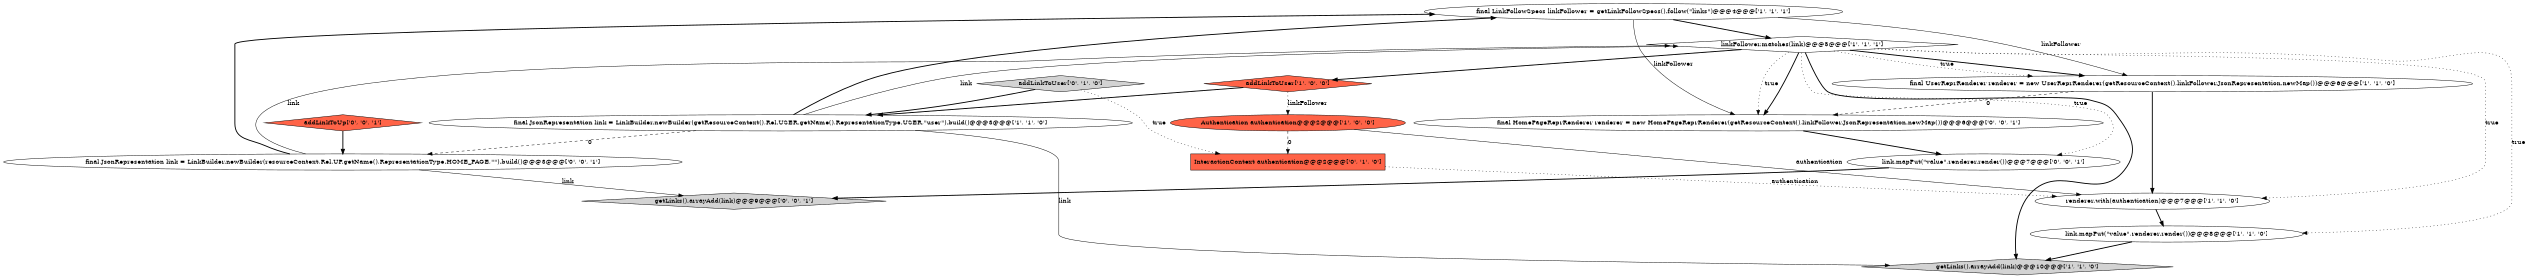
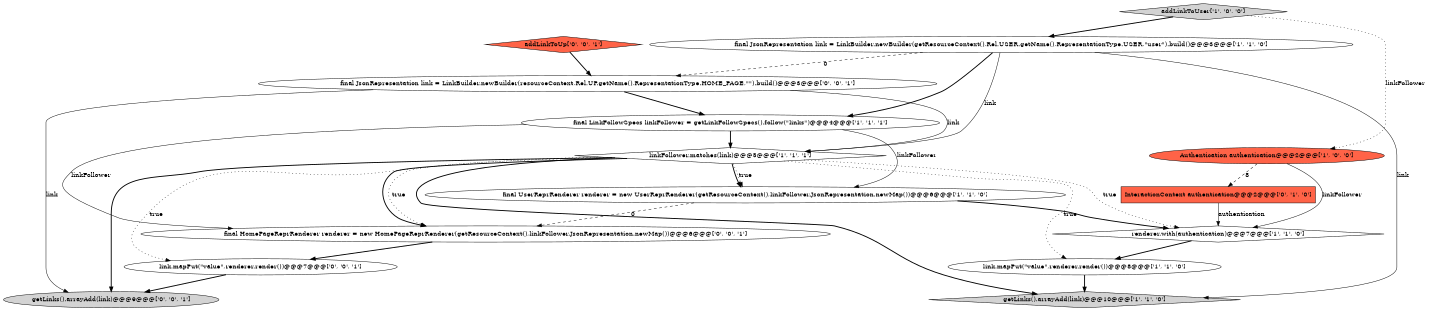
  digraph {
    node [fillcolor=white shape=ellipse style=filled]
    edge [style=bold]
    n1 [label="final LinkFollowSpecs linkFollower = getLinkFollowSpecs().follow(\"links\")@@@4@@@['1', '1', '1']"]
    n2 [label="final UserReprRenderer renderer = new UserReprRenderer(getResourceContext(),linkFollower,JsonRepresentation.newMap())@@@6@@@['1', '1', '0']"]
    n3 [label="final HomePageReprRenderer renderer = new HomePageReprRenderer(getResourceContext(),linkFollower,JsonRepresentation.newMap())@@@6@@@['0', '0', '1']"]
    n4 [label="linkFollower.matches(link)@@@5@@@['1', '1', '1']" shape=diamond]
-   n5 [label="renderer.with(authentication)@@@7@@@['1', '1', '0']"]
+   n5 [label="renderer.with(authentication)@@@7@@@['1', '1', '0']" shape=diamond]
    n6 [label="link.mapPut(\"value\",renderer.render())@@@7@@@['0', '0', '1']"]
-   n7 [fillcolor=lightgray label="getLinks().arrayAdd(link)@@@9@@@['0', '0', '1']" shape=diamond]
+   n7 [fillcolor=lightgray label="getLinks().arrayAdd(link)@@@9@@@['0', '0', '1']"]
    n8 [fillcolor=lightgray label="getLinks().arrayAdd(link)@@@10@@@['1', '1', '0']" shape=diamond]
    n9 [label="link.mapPut(\"value\",renderer.render())@@@8@@@['1', '1', '0']"]
    n10 [label="final JsonRepresentation link = LinkBuilder.newBuilder(getResourceContext(),Rel.USER.getName(),RepresentationType.USER,\"user\").build()@@@3@@@['1', '1', '0']"]
    n11 [label="final JsonRepresentation link = LinkBuilder.newBuilder(resourceContext,Rel.UP.getName(),RepresentationType.HOME_PAGE,\"\").build()@@@3@@@['0', '0', '1']"]
    n12 [fillcolor=tomato label="addLinkToUp['0', '0', '1']" shape=diamond]
-   n13 [fillcolor=tomato label="addLinkToUser['1', '0', '0']" shape=diamond]
+   n13 [fillcolor=lightgray label="addLinkToUser['1', '0', '0']" shape=diamond]
    n14 [fillcolor=tomato label="Authentication authentication@@@2@@@['1', '0', '0']"]
    n15 [fillcolor=tomato label="InteractionContext authentication@@@2@@@['0', '1', '0']" shape=box]
-   n16 [fillcolor=lightgray label="addLinkToUser['0', '1', '0']" shape=diamond]
    n1 -> n2 [label=linkFollower style=solid]
    n1 -> n3 [label=linkFollower style=solid]
    n1 -> n4
    n2 -> n3 [label=0 style=dashed]
    n2 -> n5
    n3 -> n6
    n4 -> n2
    n4 -> n2 [label=true style=dotted]
    n4 -> n3 [label=true style=dotted]
    n4 -> n3
    n4 -> n5 [label=true style=dotted]
    n4 -> n6 [label=true style=dotted]
-   n4 -> n13
+   n4 -> n7
    n4 -> n8
    n4 -> n9 [label=true style=dotted]
    n5 -> n9
    n6 -> n7
    n9 -> n8
    n10 -> n1
    n10 -> n4 [label=link style=solid]
    n10 -> n8 [label=link style=solid]
    n10 -> n11 [label=0 style=dashed]
    n11 -> n1
    n11 -> n4 [label=link style=solid]
    n11 -> n7 [label=link style=solid]
    n12 -> n11
    n13 -> n10
    n13 -> n14 [label=linkFollower style=dotted]
-   n14 -> n5 [label=authentication style=solid]
-   n14 -> n15 [label=0 style=dashed]
-   n15 -> n5 [label=authentication style=dotted]
-   n16 -> n10
-   n16 -> n15 [label=true style=dotted]
+   n14 -> n5 [label=linkFollower style=solid]
+   n14 -> n15 [label=8 style=dashed]
+   n15 -> n5 [label=authentication style=solid]
  }
